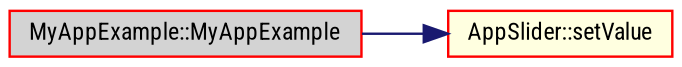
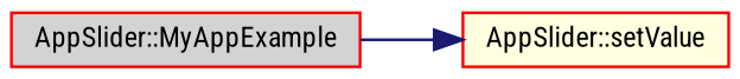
  digraph {
    rankdir=RL
    fontname="Roboto Condensed"
    node [color=red fontname="Roboto Condensed" fontsize=10 shape=record style=filled]
    n1 [fillcolor=lightyellow fontcolor=black height=0.2 label="AppSlider::setValue" width=0.4]
-   n2 [fillcolor=lightgrey height=0.2 label="MyAppExample::MyAppExample" width=0.4]
+   n2 [fillcolor=lightgrey height=0.2 label="AppSlider::MyAppExample" width=0.4]
    n1 -> n2 [color=midnightblue dir=back fontname="Roboto Condensed" fontsize=10 labelfontname=Helvetica labelfontsize=10 style=solid]
  }
